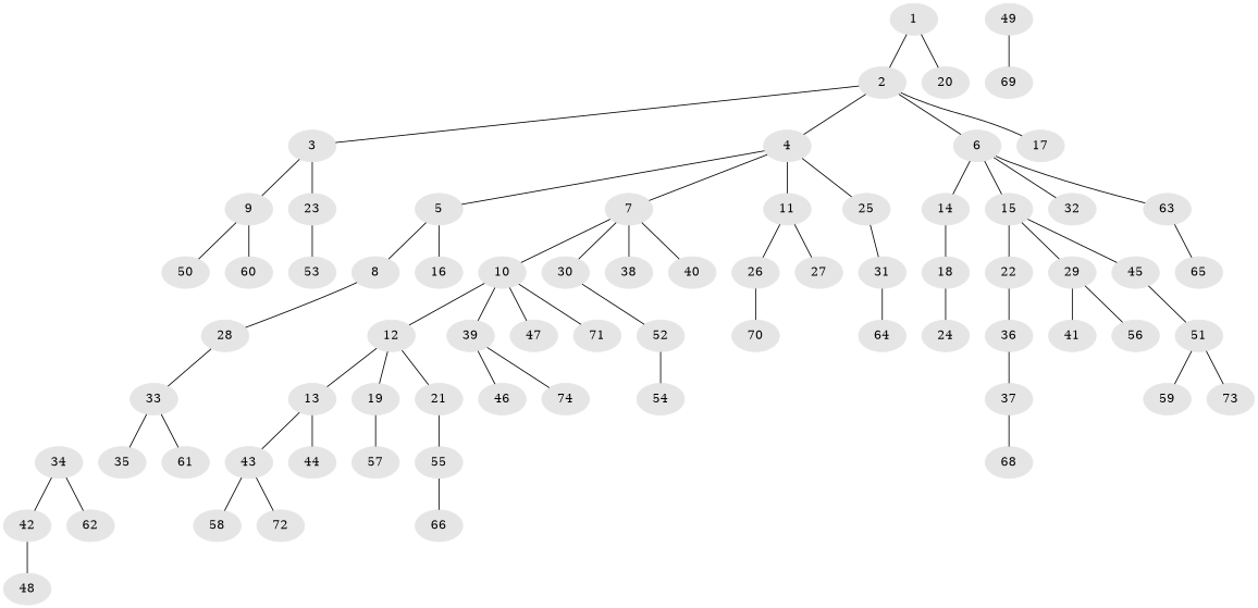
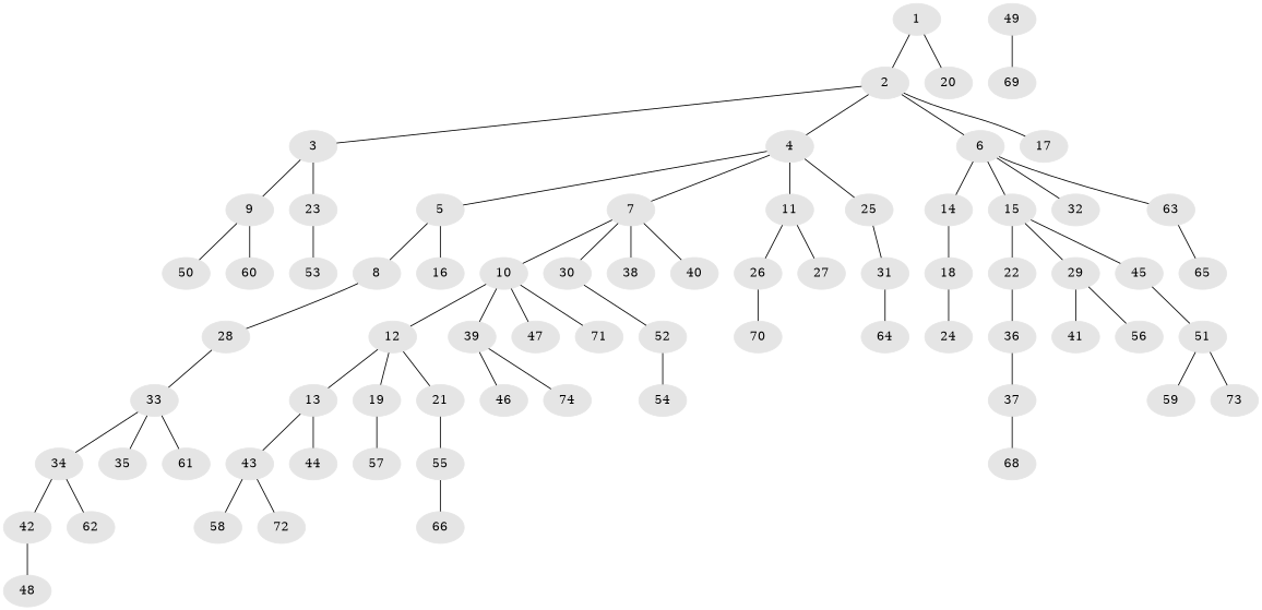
  graph {
    node [color=gray90 style=filled]
    1
    2
    20
    3
    4
    6
    17
    9
    23
    5
    7
    11
    25
    14
    15
    32
    63
    50
    60
    53
    8
    16
    10
    30
    38
    40
    26
    27
    31
    28
    18
    22
    29
    45
    65
    12
    39
    47
    71
    52
    33
    13
    19
    21
    46
    74
    70
    43
    44
    57
    55
    58
    72
    24
    36
    41
    56
    51
    66
    37
    64
    34
    35
    61
    54
    42
    62
    48
    68
    49
    69
    59
    73
    1 -- 2
    1 -- 20
    2 -- 3
    2 -- 4
    2 -- 6
    2 -- 17
    3 -- 9
    3 -- 23
    4 -- 5
    4 -- 7
    4 -- 11
    4 -- 25
    6 -- 14
    6 -- 15
    6 -- 32
    6 -- 63
    9 -- 50
    9 -- 60
    23 -- 53
    5 -- 8
    5 -- 16
    7 -- 10
    7 -- 30
    7 -- 38
    7 -- 40
    11 -- 26
    11 -- 27
    25 -- 31
    14 -- 18
    15 -- 22
    15 -- 29
    15 -- 45
    63 -- 65
    8 -- 28
    10 -- 12
    10 -- 39
    10 -- 47
    10 -- 71
    30 -- 52
    26 -- 70
    31 -- 64
    28 -- 33
    18 -- 24
    22 -- 36
    29 -- 41
    29 -- 56
    45 -- 51
    12 -- 13
    12 -- 19
    12 -- 21
    39 -- 46
    39 -- 74
    52 -- 54
+   33 -- 34
    33 -- 35
    33 -- 61
    13 -- 43
    13 -- 44
    19 -- 57
    21 -- 55
    43 -- 58
    43 -- 72
    55 -- 66
    36 -- 37
    51 -- 59
    51 -- 73
    37 -- 68
    34 -- 42
    34 -- 62
    42 -- 48
    49 -- 69
  }
